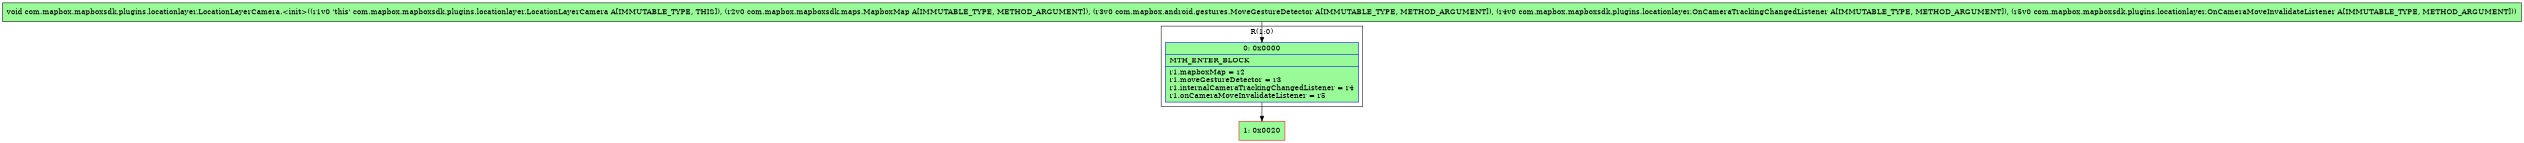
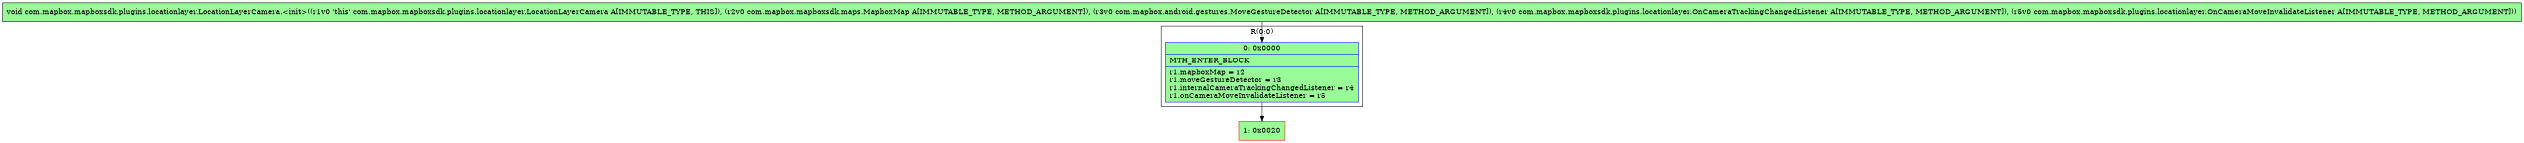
  digraph {
    node [shape=record style=filled fillcolor=palegreen]
    n1 [color=blue label="{0\:\ 0x0000|MTH_ENTER_BLOCK\l|r1.mapboxMap = r2\lr1.moveGestureDetector = r3\lr1.internalCameraTrackingChangedListener = r4\lr1.onCameraMoveInvalidateListener = r5\l}"]
    n2 [color=red label="{1\:\ 0x0020}"]
    n3 [label="{void com.mapbox.mapboxsdk.plugins.locationlayer.LocationLayerCamera.\<init\>((r1v0 'this' com.mapbox.mapboxsdk.plugins.locationlayer.LocationLayerCamera A[IMMUTABLE_TYPE, THIS]), (r2v0 com.mapbox.mapboxsdk.maps.MapboxMap A[IMMUTABLE_TYPE, METHOD_ARGUMENT]), (r3v0 com.mapbox.android.gestures.MoveGestureDetector A[IMMUTABLE_TYPE, METHOD_ARGUMENT]), (r4v0 com.mapbox.mapboxsdk.plugins.locationlayer.OnCameraTrackingChangedListener A[IMMUTABLE_TYPE, METHOD_ARGUMENT]), (r5v0 com.mapbox.mapboxsdk.plugins.locationlayer.OnCameraMoveInvalidateListener A[IMMUTABLE_TYPE, METHOD_ARGUMENT])) }"]
    subgraph cluster_1 {
-     label="R(1:0)"
+     label="R(0:0)"
      n1
    }
    n1 -> n2
    n3 -> n1
  }
